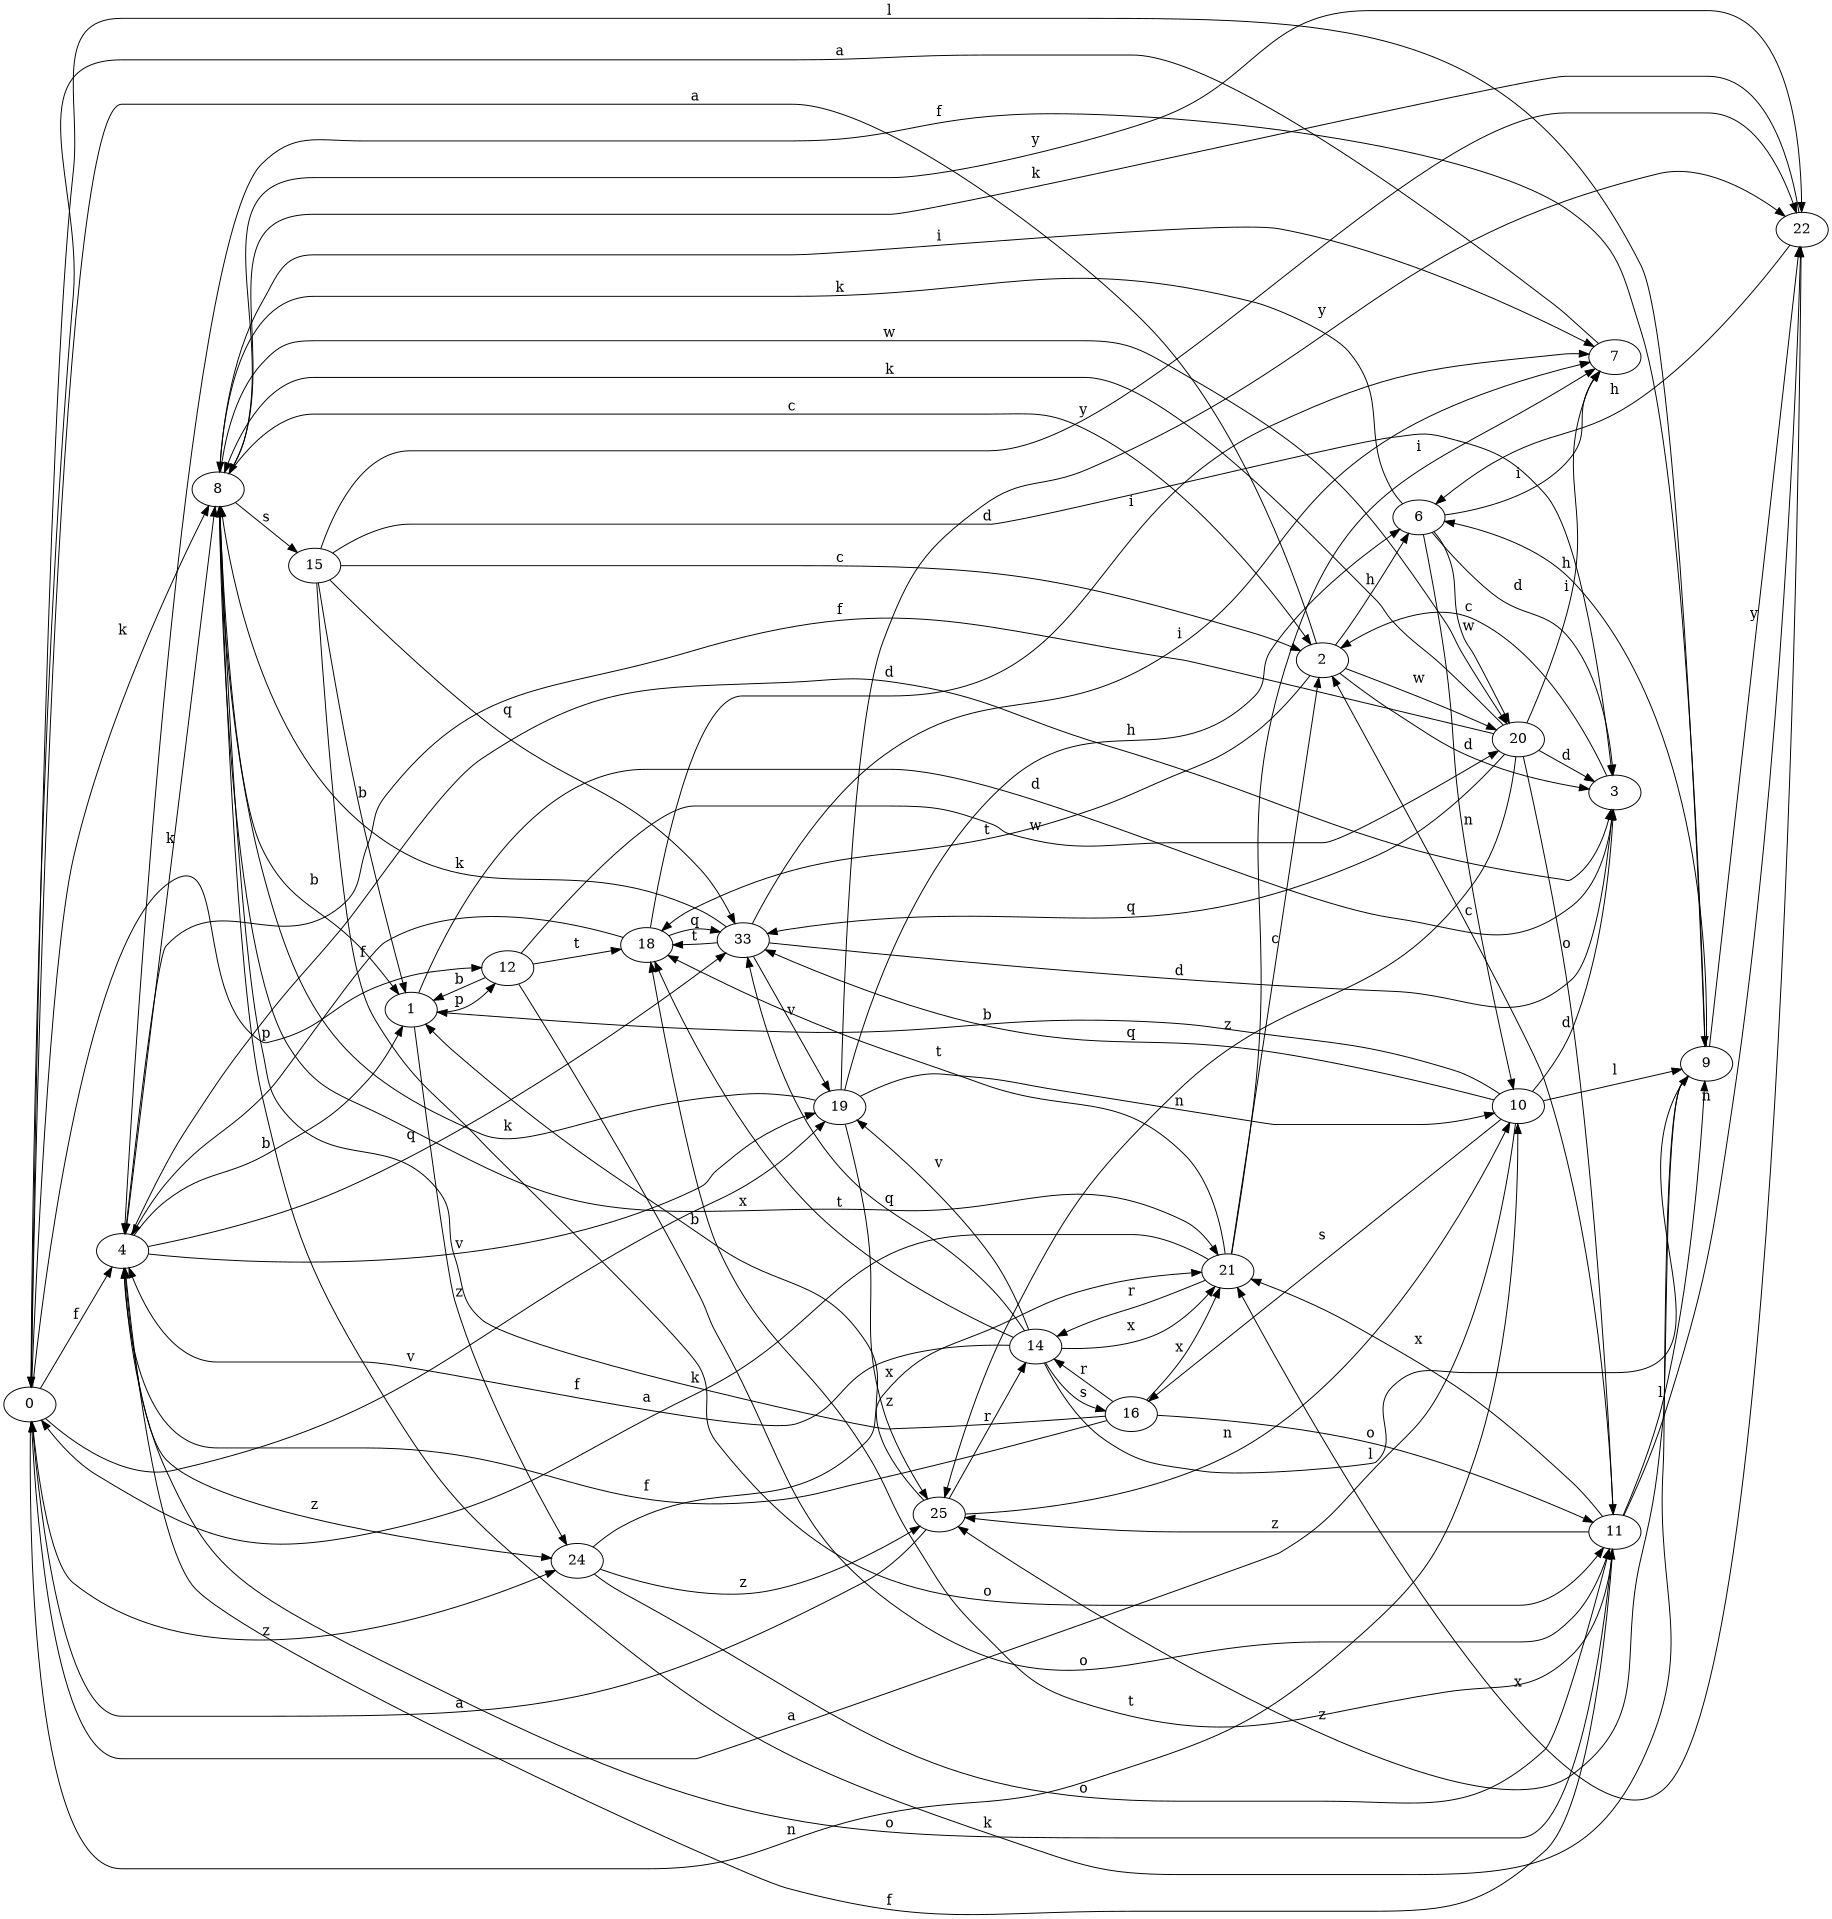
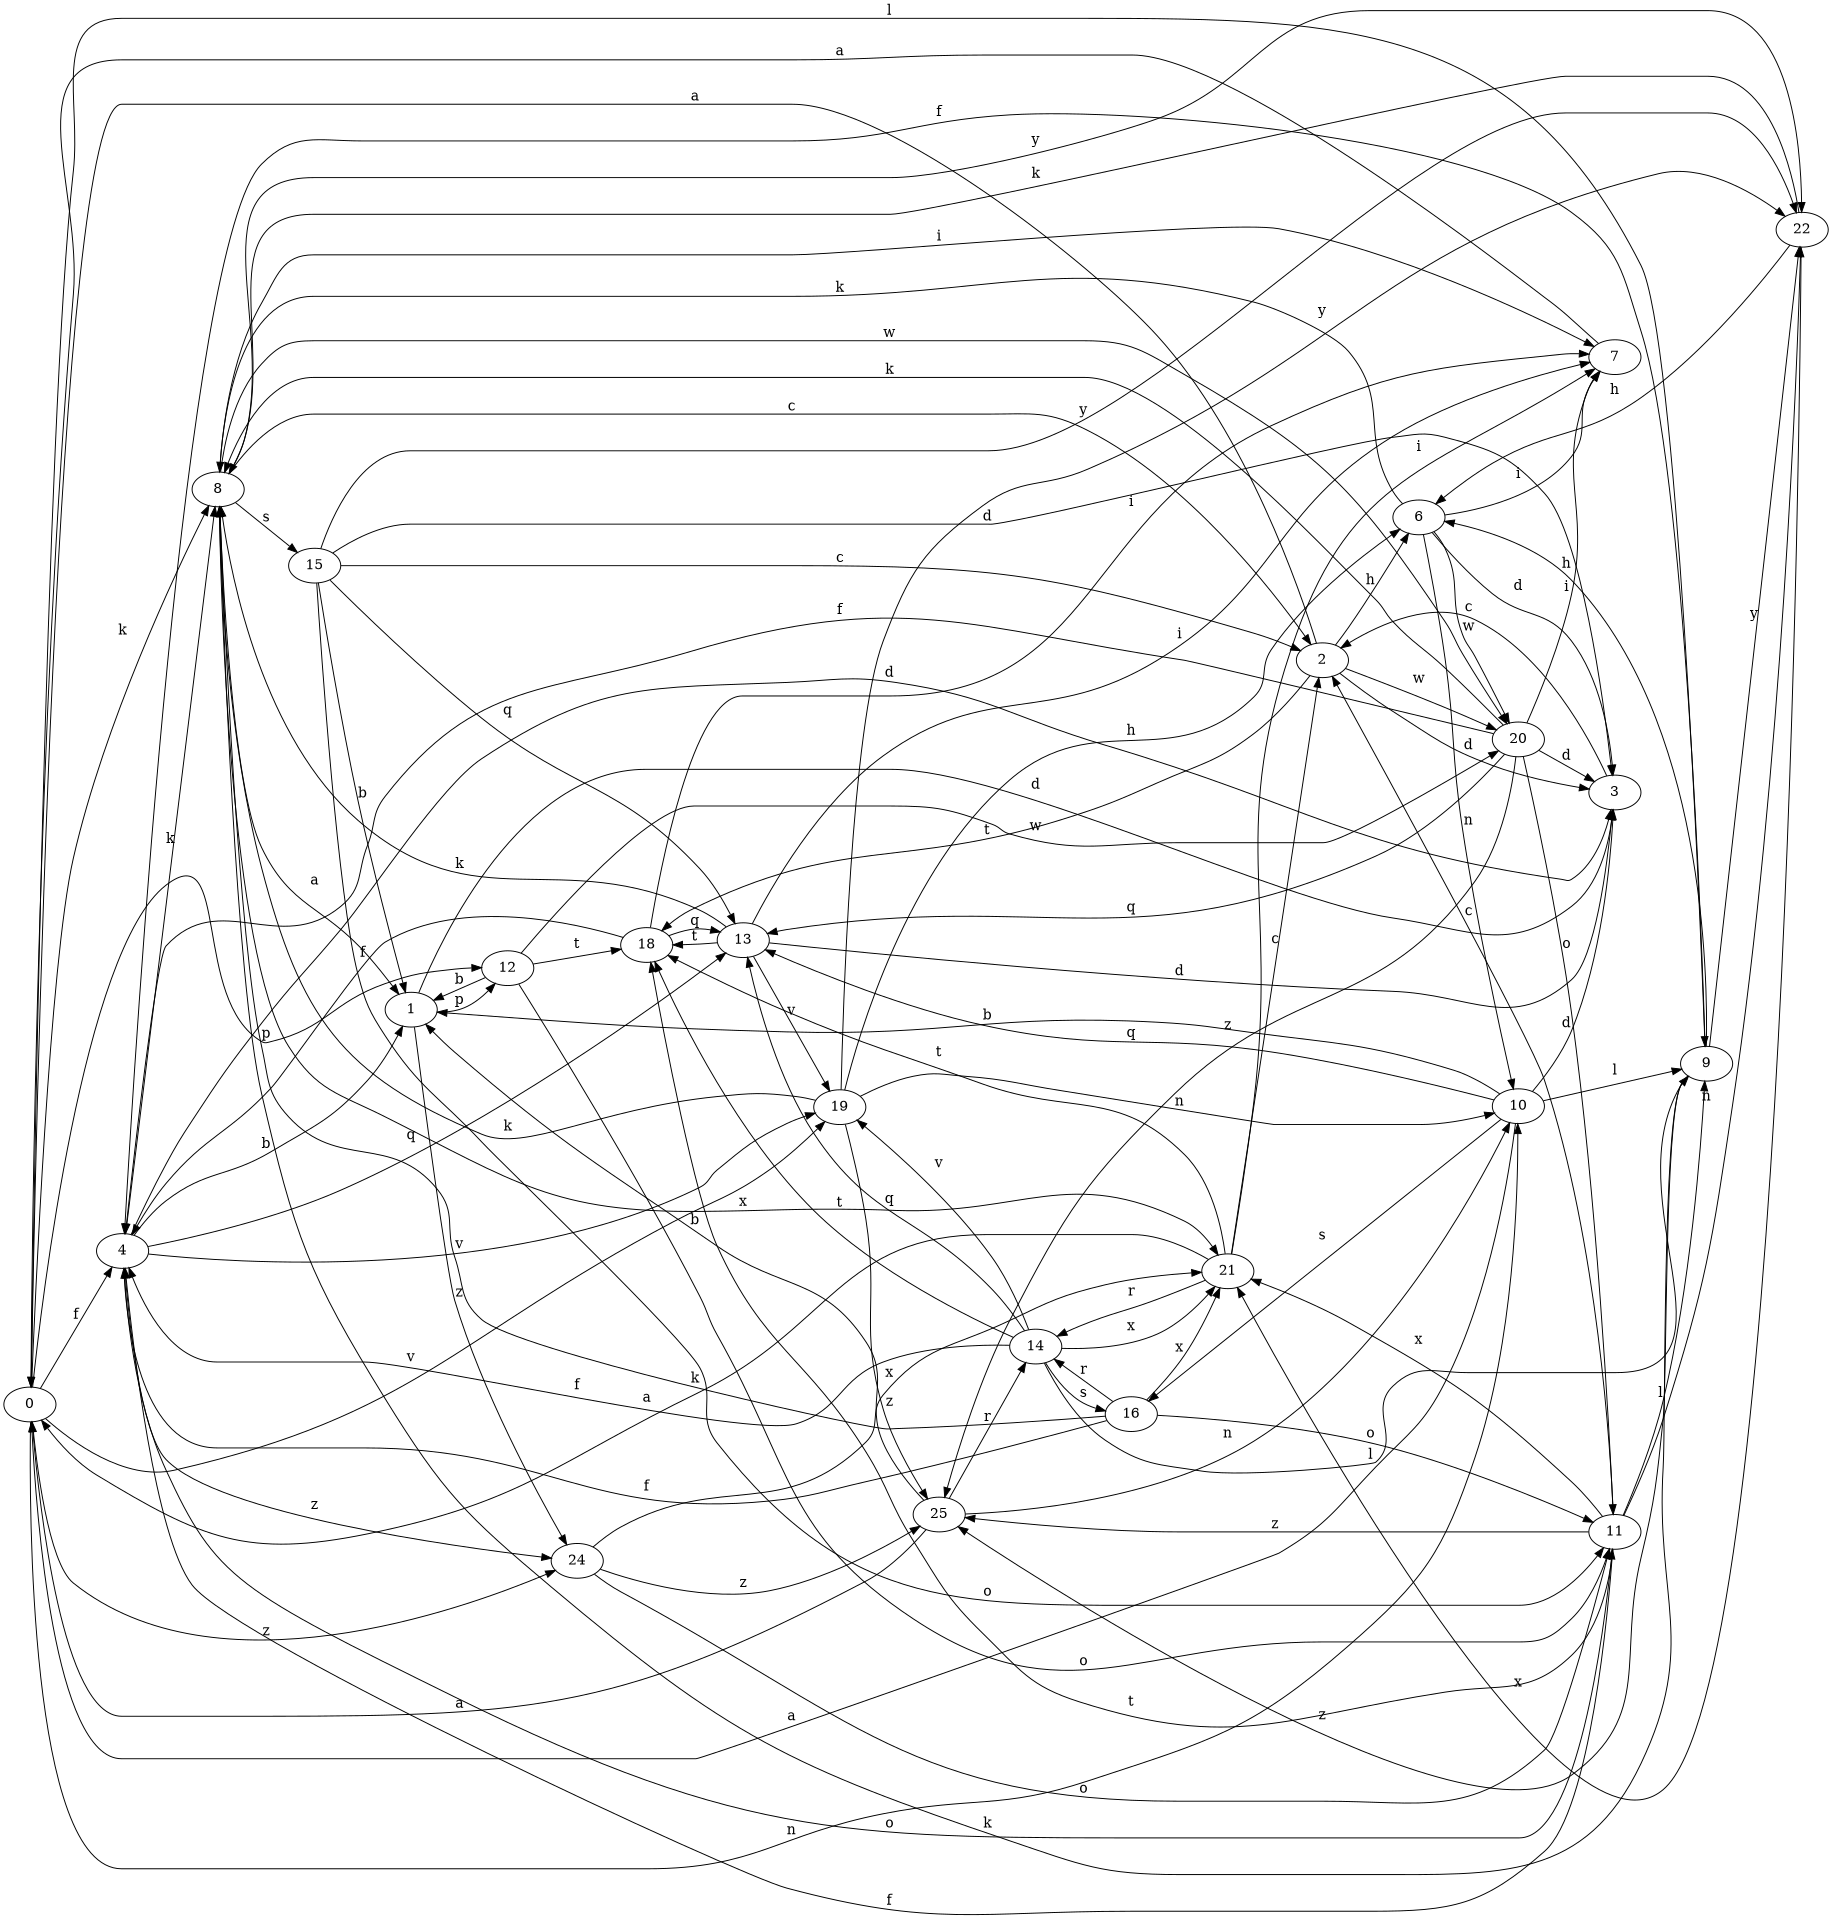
  strict digraph {
    rankdir=LR
    0
    4
    8
    9
    10
    12
    19
    24
    1
    3
    11
-   13 [label=33]
+   13
    2
    20
    7
    15
    21
    22
    6
    25
    16
    18
    14
    0 -> 4 [label=f]
    0 -> 8 [label=k]
    0 -> 9 [label=l]
    0 -> 10 [label=n]
    0 -> 12 [label=p]
    0 -> 19 [label=v]
    0 -> 24 [label=z]
    4 -> 8 [label=k]
    4 -> 19 [label=v]
    4 -> 24 [label=z]
    4 -> 1 [label=b]
    4 -> 3 [label=d]
    4 -> 11 [label=o]
    4 -> 13 [label=q]
-   8 -> 1 [label=b]
+   8 -> 1 [label=a]
    8 -> 2 [label=c]
    8 -> 20 [label=w]
    8 -> 7 [label=i]
    8 -> 15 [label=s]
    8 -> 21 [label=x]
    8 -> 22 [label=y]
    9 -> 4 [label=f]
    9 -> 8 [label=k]
    9 -> 22 [label=y]
    9 -> 6 [label=h]
    9 -> 25 [label=z]
    10 -> 0 [label=a]
    10 -> 9 [label=l]
    10 -> 1 [label=b]
    10 -> 3 [label=d]
    10 -> 13 [label=q]
    10 -> 16 [label=s]
    12 -> 1 [label=b]
    12 -> 11 [label=o]
    12 -> 20 [label=w]
    12 -> 18 [label=t]
    19 -> 8 [label=k]
    19 -> 10 [label=n]
    19 -> 22 [label=y]
    19 -> 6 [label=h]
    19 -> 25 [label=z]
    24 -> 11 [label=o]
    24 -> 21 [label=x]
    24 -> 25 [label=z]
    1 -> 12 [label=p]
    1 -> 24 [label=z]
    1 -> 3 [label=d]
    3 -> 2 [label=c]
    11 -> 4 [label=f]
    11 -> 9 [label=l]
    11 -> 2 [label=c]
    11 -> 21 [label=x]
    11 -> 22 [label=n]
    11 -> 25 [label=z]
    11 -> 18 [label=t]
    13 -> 8 [label=k]
    13 -> 19 [label=v]
    13 -> 3 [label=d]
    13 -> 7 [label=i]
    13 -> 18 [label=t]
    2 -> 0 [label=a]
    2 -> 3 [label=d]
    2 -> 20 [label=w]
    2 -> 6 [label=h]
    2 -> 18 [label=t]
    20 -> 4 [label=f]
    20 -> 8 [label=k]
    20 -> 3 [label=d]
    20 -> 11 [label=o]
    20 -> 13 [label=q]
    20 -> 7 [label=i]
    20 -> 25 [label=z]
    7 -> 0 [label=a]
    15 -> 1 [label=b]
    15 -> 3 [label=d]
    15 -> 11 [label=o]
    15 -> 13 [label=q]
    15 -> 2 [label=c]
    15 -> 22 [label=y]
    21 -> 0 [label=a]
    21 -> 2 [label=c]
    21 -> 7 [label=i]
    21 -> 18 [label=t]
    21 -> 14 [label=r]
    22 -> 8 [label=k]
    22 -> 21 [label=x]
    22 -> 6 [label=h]
    6 -> 8 [label=k]
    6 -> 10 [label=n]
    6 -> 3 [label=d]
    6 -> 20 [label=w]
    6 -> 7 [label=i]
    25 -> 0 [label=a]
    25 -> 10 [label=n]
    25 -> 1 [label=b]
    25 -> 14 [label=r]
    16 -> 4 [label=f]
    16 -> 8 [label=k]
    16 -> 11 [label=o]
    16 -> 21 [label=x]
    16 -> 14 [label=r]
    18 -> 4 [label=f]
    18 -> 13 [label=q]
    18 -> 7 [label=i]
    14 -> 4 [label=f]
    14 -> 9 [label=l]
    14 -> 19 [label=v]
    14 -> 13 [label=q]
    14 -> 21 [label=x]
    14 -> 16 [label=s]
    14 -> 18 [label=t]
  }
